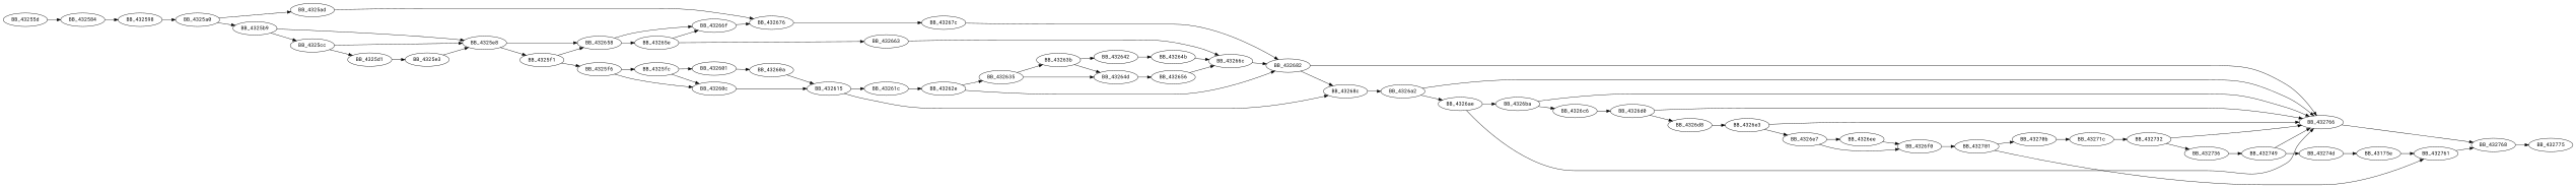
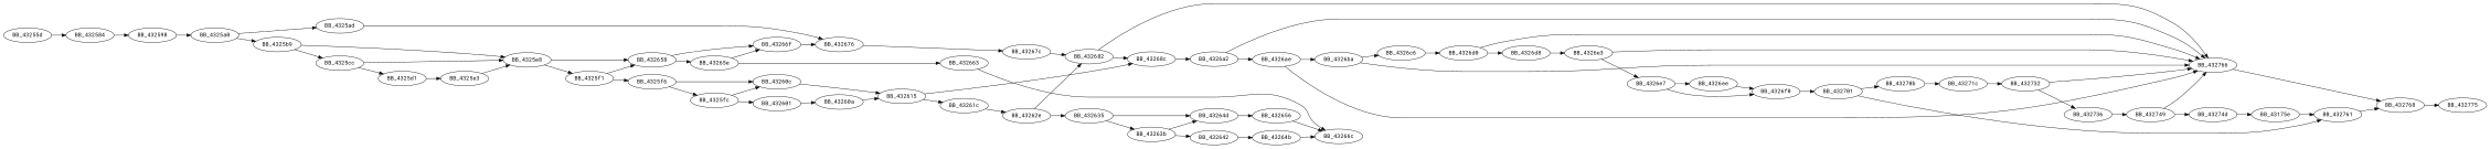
  digraph {
    fontname="Roboto Mono"
    rankdir=LR
    node [fontname="Roboto Mono"]
    edge [fontname="Roboto Mono"]
    BB_43255d
    BB_432584
    BB_432598
    BB_4325a0
    BB_4325ad
    BB_4325b9
    BB_432676
    BB_4325cc
    BB_4325e8
    BB_43267c
    BB_4325d1
    BB_4325f1
    BB_432658
    BB_432682
    BB_4325e3
    BB_4325f6
    BB_43265e
    BB_43266f
    BB_4325fc
    BB_43260c
    BB_432663
    BB_432601
    BB_432615
    BB_43260a
    BB_43261c
    BB_43268c
    BB_43262e
    BB_4326a2
    BB_432635
    BB_432766
    BB_4326ae
    BB_43263b
    BB_43264d
    BB_432642
    BB_432656
    BB_432768
    BB_43264b
    BB_43266c
    BB_432775
    BB_4326ba
    BB_4326c6
    BB_4326d0
    BB_4326d8
    BB_4326e3
    BB_4326e7
    BB_4326ee
    BB_4326f0
    BB_432701
    BB_43270b
    BB_432761
    BB_43271c
    BB_432732
    BB_432736
    BB_432749
    BB_43274d
    n56 [label=BB_43175e]
    BB_43255d -> BB_432584
    BB_432584 -> BB_432598
    BB_432598 -> BB_4325a0
    BB_4325a0 -> BB_4325ad
    BB_4325a0 -> BB_4325b9
    BB_4325ad -> BB_432676
    BB_4325b9 -> BB_4325cc
    BB_4325b9 -> BB_4325e8
    BB_432676 -> BB_43267c
    BB_4325cc -> BB_4325e8
    BB_4325cc -> BB_4325d1
    BB_4325e8 -> BB_4325f1
    BB_4325e8 -> BB_432658
    BB_43267c -> BB_432682
    BB_4325d1 -> BB_4325e3
    BB_4325f1 -> BB_432658
    BB_4325f1 -> BB_4325f6
    BB_432658 -> BB_43265e
    BB_432658 -> BB_43266f
    BB_432682 -> BB_43268c
    BB_432682 -> BB_432766
    BB_4325e3 -> BB_4325e8
    BB_4325f6 -> BB_4325fc
    BB_4325f6 -> BB_43260c
    BB_43265e -> BB_43266f
    BB_43265e -> BB_432663
    BB_43266f -> BB_432676
    BB_4325fc -> BB_43260c
    BB_4325fc -> BB_432601
    BB_43260c -> BB_432615
    BB_432663 -> BB_43266c
    BB_432601 -> BB_43260a
    BB_432615 -> BB_43261c
    BB_432615 -> BB_43268c
    BB_43260a -> BB_432615
    BB_43261c -> BB_43262e
    BB_43268c -> BB_4326a2
    BB_43262e -> BB_432682
    BB_43262e -> BB_432635
    BB_4326a2 -> BB_432766
    BB_4326a2 -> BB_4326ae
    BB_432635 -> BB_43263b
    BB_432635 -> BB_43264d
    BB_432766 -> BB_432768
    BB_4326ae -> BB_432766
    BB_4326ae -> BB_4326ba
    BB_43263b -> BB_43264d
    BB_43263b -> BB_432642
    BB_43264d -> BB_432656
    BB_432642 -> BB_43264b
    BB_432656 -> BB_43266c
    BB_432768 -> BB_432775
    BB_43264b -> BB_43266c
-   BB_43266c -> BB_432682
    BB_4326ba -> BB_432766
    BB_4326ba -> BB_4326c6
    BB_4326c6 -> BB_4326d0
    BB_4326d0 -> BB_432766
    BB_4326d0 -> BB_4326d8
    BB_4326d8 -> BB_4326e3
    BB_4326e3 -> BB_432766
    BB_4326e3 -> BB_4326e7
    BB_4326e7 -> BB_4326ee
    BB_4326e7 -> BB_4326f0
    BB_4326ee -> BB_4326f0
    BB_4326f0 -> BB_432701
    BB_432701 -> BB_43270b
    BB_432701 -> BB_432761
    BB_43270b -> BB_43271c
    BB_432761 -> BB_432768
    BB_43271c -> BB_432732
    BB_432732 -> BB_432766
    BB_432732 -> BB_432736
    BB_432736 -> BB_432749
    BB_432749 -> BB_432766
    BB_432749 -> BB_43274d
    BB_43274d -> n56
    n56 -> BB_432761
  }
